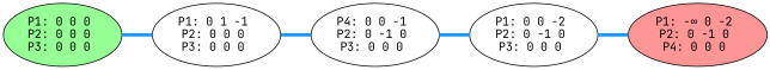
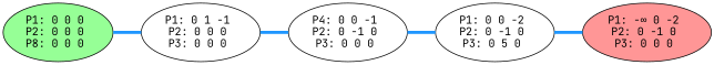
  graph {
    color=black
    fontname="JetBrains Mono"
    rankdir=LR
    node [fontname="JetBrains Mono"]
    edge [color="#1E96FF" fontname="JetBrains Mono" penwidth=4.0 style=bold]
-   n1 [fillcolor="#96FF96" label="P1: 0 0 0 \nP2: 0 0 0 \nP3: 0 0 0 \n" style=filled]
+   n1 [fillcolor="#96FF96" label="P1: 0 0 0 \nP2: 0 0 0 \nP8: 0 0 0 \n" style=filled]
    n2 [label="P1: 0 1 -1 \nP2: 0 0 0 \nP3: 0 0 0 \n"]
    n3 [label="P4: 0 0 -1 \nP2: 0 -1 0 \nP3: 0 0 0 \n"]
-   n4 [label="P1: 0 0 -2 \nP2: 0 -1 0 \nP3: 0 0 0 \n"]
-   n5 [fillcolor="#FF9696" label="P1: -∞ 0 -2 \nP2: 0 -1 0 \nP4: 0 0 0 \n" style=filled]
+   n4 [label="P1: 0 0 -2 \nP2: 0 -1 0 \nP3: 0 5 0 \n"]
+   n5 [fillcolor="#FF9696" label="P1: -∞ 0 -2 \nP2: 0 -1 0 \nP3: 0 0 0 \n" style=filled]
    n1 -- n2
    n2 -- n3
    n3 -- n4
    n4 -- n5
  }
